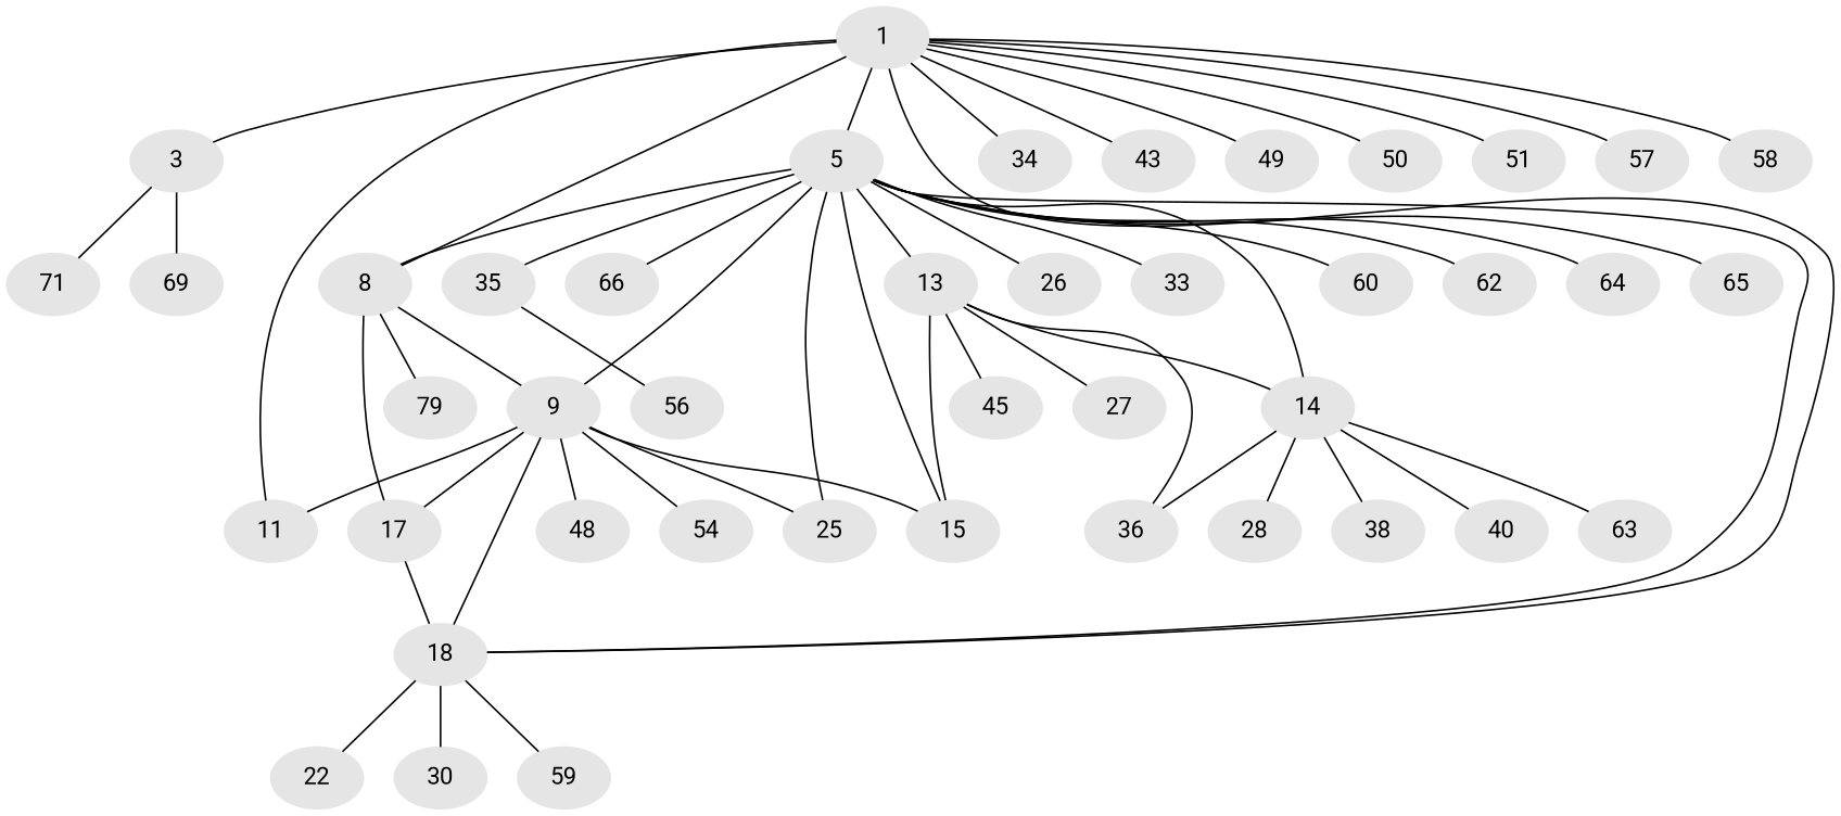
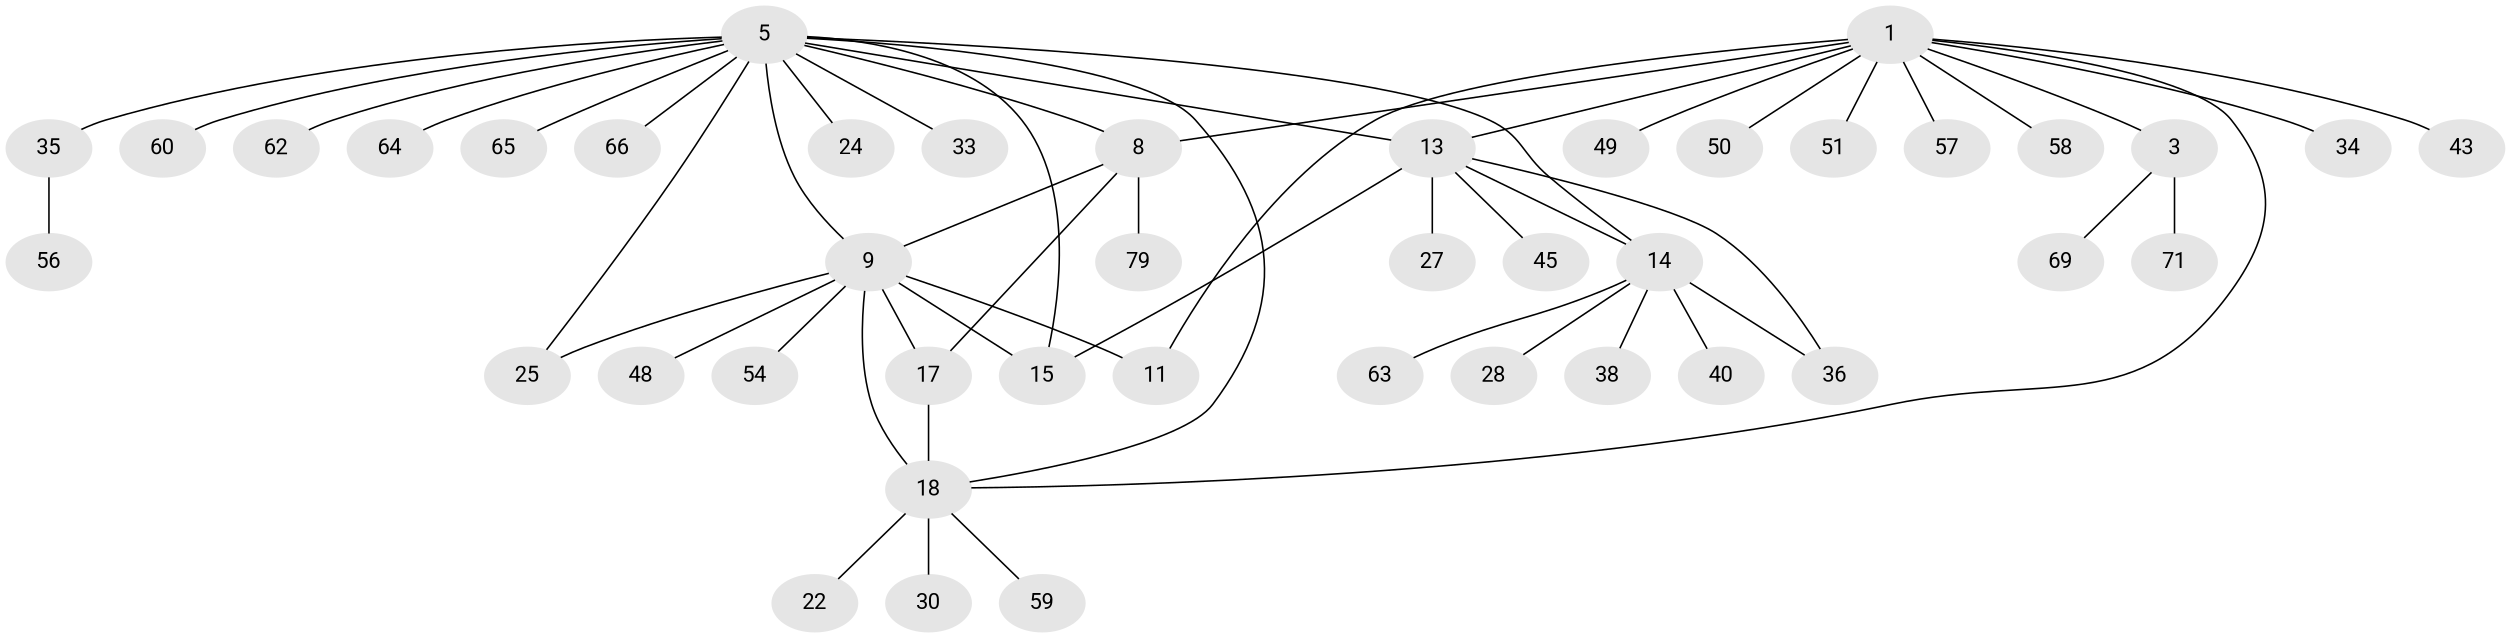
  graph {
    fontname=Roboto
    node [color=gray90 fontname=Roboto style=filled]
    edge [fontname=Roboto]
    1 [super="+7+2"]
    3
    5 [super="+44+6+55+16+31"]
    8
    11 [super="+24+47"]
    18 [super="+19+20"]
    34 [super="+82"]
    43
    49
    50
    51
    57
    58
    69
    71
    9 [super="+37+10+21+39+12"]
    13 [super="+46+23"]
    14
    15 [super="+29+80+77"]
    25
-   26 [super="+86+81"]
+   26 [super="+86+81" label=24]
    33
    35
    60
    62
    64 [super="+74"]
    65
    66
    17 [super="+52"]
    79
    22 [super="+67"]
    30
    59
    48 [super="+72"]
    54
    27
    36
    45
    28
    38
    40 [super="+53"]
    63
    56
    1 -- 3 [weight=3]
-   1 -- 5 [weight=3]
+   1 -- 13 [weight=3]
    1 -- 8
    1 -- 11
    1 -- 18
    1 -- 34
    1 -- 43
    1 -- 49
    1 -- 50
    1 -- 51
    1 -- 57
    1 -- 58
    3 -- 69
    3 -- 71
    5 -- 8 [weight=2]
    5 -- 18
    5 -- 9 [weight=3]
    5 -- 13
    5 -- 14
    5 -- 15
    5 -- 25
    5 -- 26
    5 -- 33
    5 -- 35
    5 -- 60
    5 -- 62
    5 -- 64
    5 -- 65
    5 -- 66
    8 -- 9
    8 -- 17
    8 -- 79
    18 -- 22
    18 -- 30
    18 -- 59
    9 -- 11 [weight=3]
    9 -- 18
    9 -- 15
    9 -- 25
    9 -- 17 [weight=2]
    9 -- 48
    9 -- 54
    13 -- 14
    13 -- 15
    13 -- 27
    13 -- 36
    13 -- 45
    14 -- 36
    14 -- 28
    14 -- 38
    14 -- 40
    14 -- 63
    35 -- 56
    17 -- 18 [weight=3]
  }
